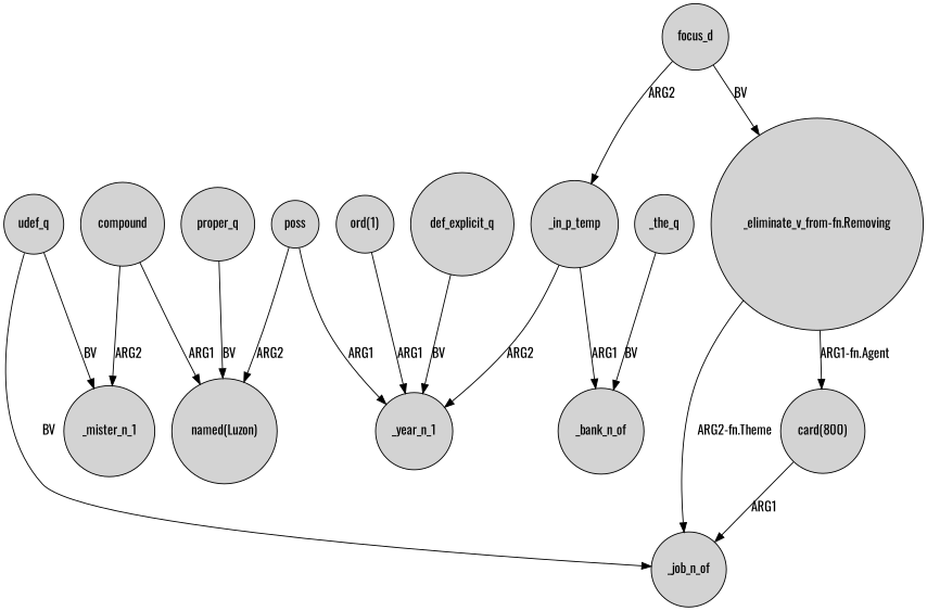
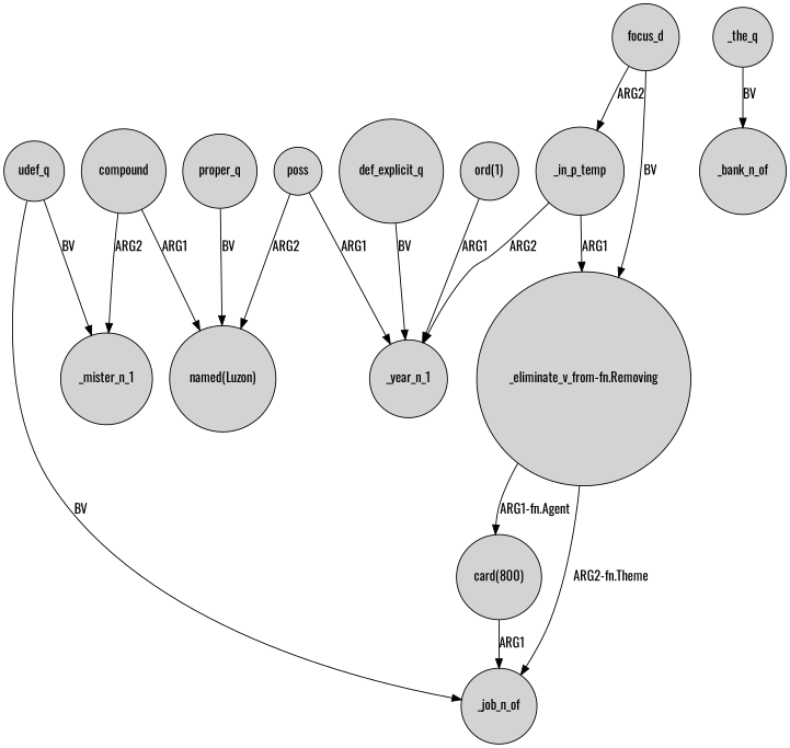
  digraph {
    fontname=Oswald
    node [fontname=Oswald shape=circle style=filled]
    edge [fontname=Oswald]
    udef_q
    _mister_n_1
    _job_n_of
    _the_q
    _bank_n_of
    "_eliminate_v_from-fn.Removing"
    "card(800)"
    focus_d
    _in_p_temp
    _year_n_1
    proper_q
    "named(Luzon)"
    "ord(1)"
    poss
    compound
    def_explicit_q
    udef_q -> _mister_n_1 [label=BV]
    udef_q -> _job_n_of [label=BV]
    _the_q -> _bank_n_of [label=BV]
    "_eliminate_v_from-fn.Removing" -> _job_n_of [label="ARG2-fn.Theme"]
    "_eliminate_v_from-fn.Removing" -> "card(800)" [label="ARG1-fn.Agent"]
    "card(800)" -> _job_n_of [label=ARG1]
    focus_d -> "_eliminate_v_from-fn.Removing" [label=BV]
    focus_d -> _in_p_temp [label=ARG2]
-   _in_p_temp -> _bank_n_of [label=ARG1]
+   _in_p_temp -> "_eliminate_v_from-fn.Removing" [label=ARG1]
    _in_p_temp -> _year_n_1 [label=ARG2]
    proper_q -> "named(Luzon)" [label=BV]
    "ord(1)" -> _year_n_1 [label=ARG1]
    poss -> _year_n_1 [label=ARG1]
    poss -> "named(Luzon)" [label=ARG2]
    compound -> _mister_n_1 [label=ARG2]
    compound -> "named(Luzon)" [label=ARG1]
    def_explicit_q -> _year_n_1 [label=BV]
  }
